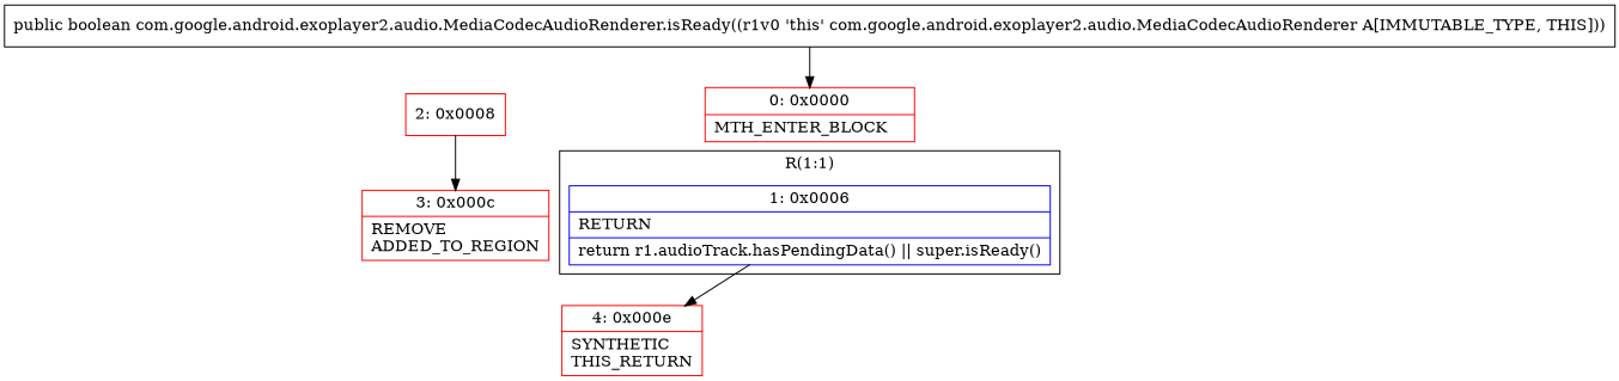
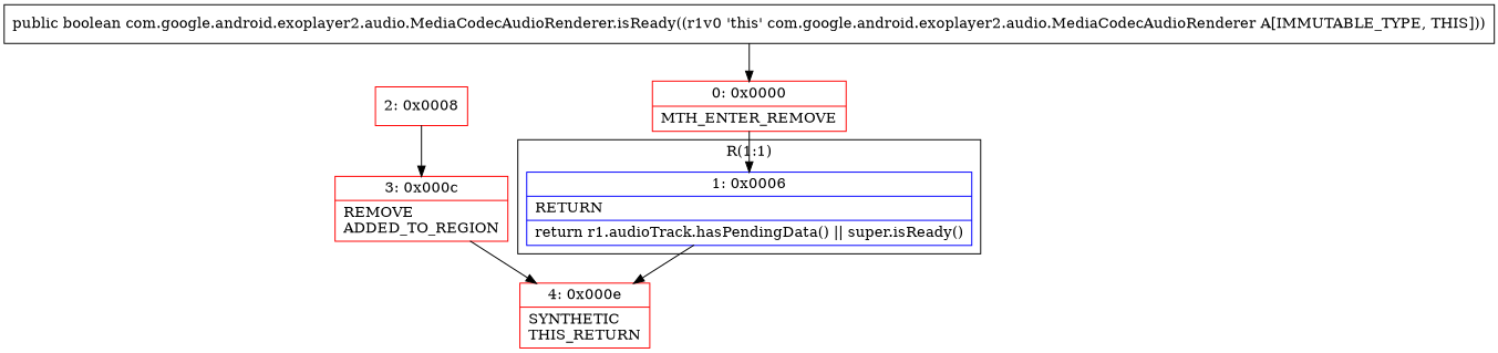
  digraph {
    node [color=red shape=record]
    n1 [color=blue label="{1\:\ 0x0006|RETURN\l|return r1.audioTrack.hasPendingData() \|\| super.isReady()\l}"]
    n2 [label="{4\:\ 0x000e|SYNTHETIC\lTHIS_RETURN\l}"]
    n3 [label="{2\:\ 0x0008}"]
    n4 [label="{3\:\ 0x000c|REMOVE\lADDED_TO_REGION\l}"]
-   n5 [label="{0\:\ 0x0000|MTH_ENTER_BLOCK\l}"]
+   n5 [label="{0\:\ 0x0000|MTH_ENTER_REMOVE\l}"]
    n6 [label="{public boolean com.google.android.exoplayer2.audio.MediaCodecAudioRenderer.isReady((r1v0 'this' com.google.android.exoplayer2.audio.MediaCodecAudioRenderer A[IMMUTABLE_TYPE, THIS])) }" color=""]
    subgraph cluster_1 {
      label="R(1:1)"
      n1
    }
    n1 -> n2
    n3 -> n4
+   n4 -> n2
+   n5 -> n1
    n6 -> n5
  }
